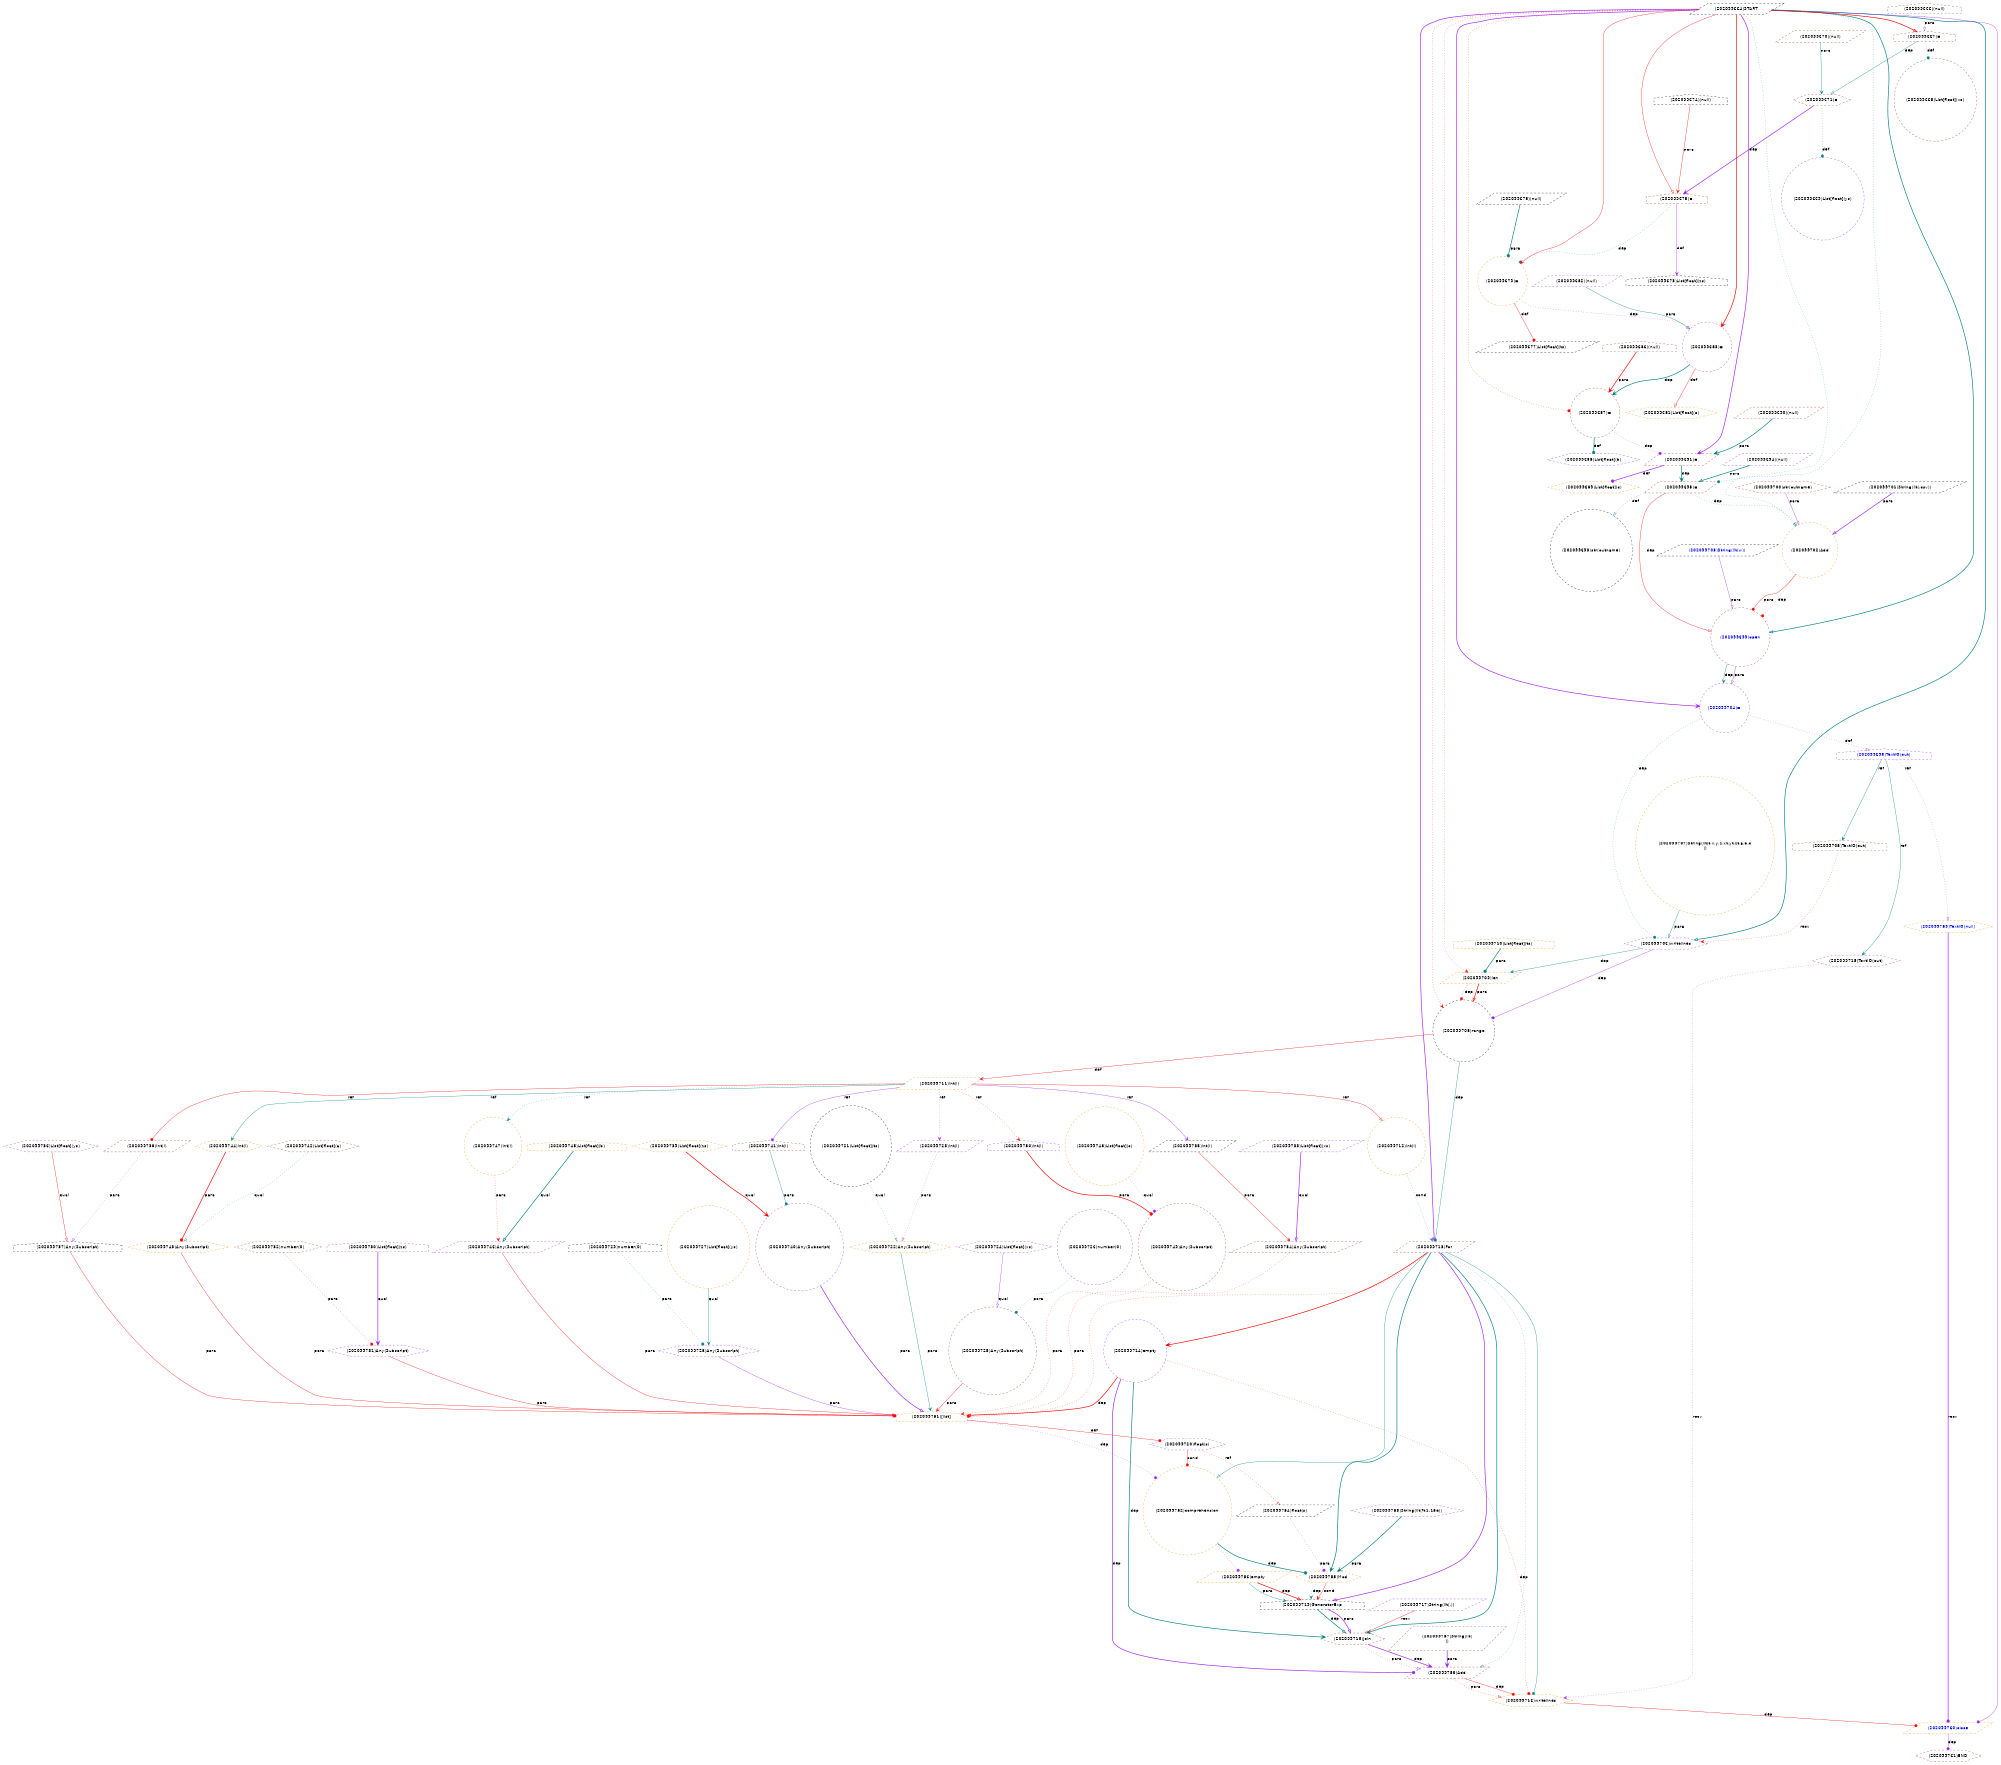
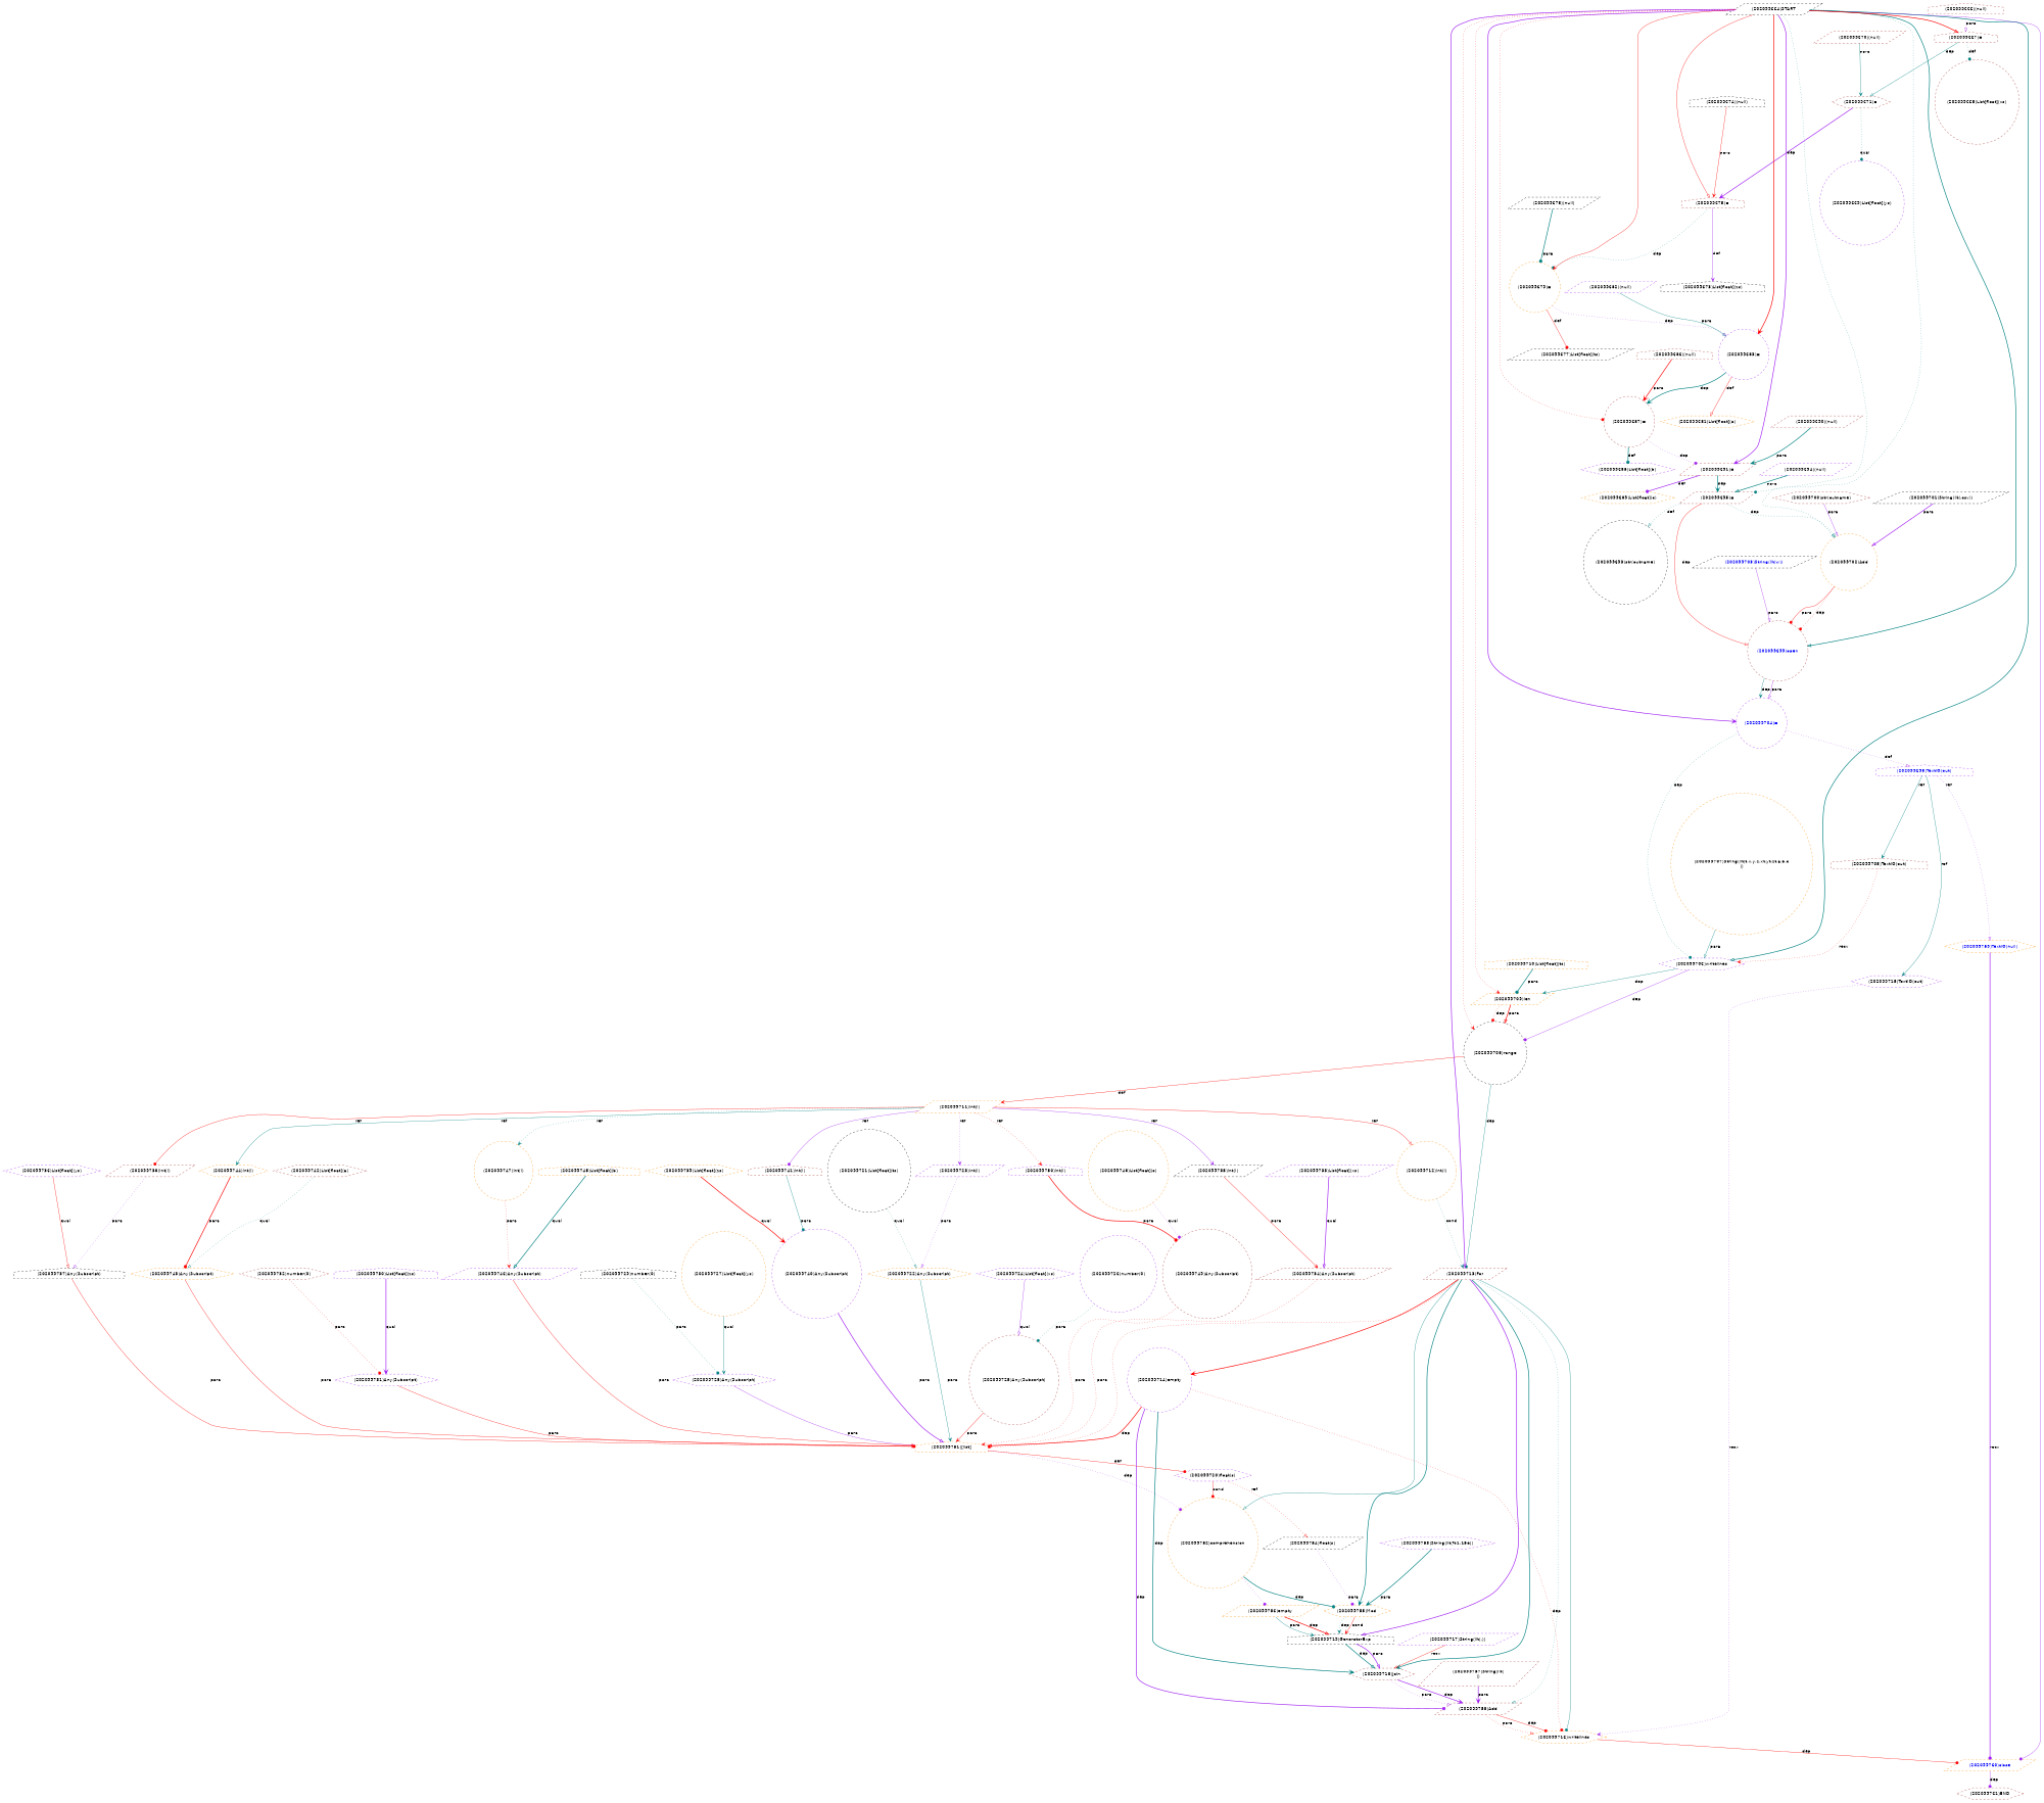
  digraph {
    fontname="DejaVu Sans"
    node [color=brown fontname="DejaVu Sans" shape=parallelogram style=dashed]
    edge [arrowhead=onormal color=teal fontname="DejaVu Sans" style=solid]
    n1 [label="(202099761)END" shape=hexagon]
    n2 [color=purple fontcolor=blue label="(202099704)=" shape=circle]
    n3 [color=purple fontcolor=blue label="(202099698)TextIO(out)" shape=house]
    n4 [color=purple label="(202099706)writelines" shape=hexagon]
    n5 [color=purple label="(202099715)TextIO(out)" shape=hexagon]
    n6 [label="(202099705)TextIO(out)" shape=house]
    n7 [color=darkorange fontcolor=blue label="(202099759)TextIO(null)" shape=hexagon]
    n8 [color=black label="(202099708)range" shape=circle]
    n9 [color=darkorange label="(202099709)len"]
    n10 [color=black label="(202099729)number(0)" shape=house]
    n11 [color=purple label="(202099728)Any(Subscript)" shape=hexagon]
    n12 [color=darkorange label="(202099751)[list]" shape=house]
    n13 [label="(202099758)Add"]
    n14 [color=darkorange label="(202099716)writelines" shape=hexagon]
    n15 [color=darkorange fontcolor=blue label="(202099760)close"]
    n16 [color=purple label="(202099724)List[float](xs)" shape=hexagon]
    n17 [label="(202099725)Any(Subscript)" shape=circle]
    n18 [color=purple label="(202099750)int(i)" shape=house]
    n19 [label="(202099749)Any(Subscript)" shape=circle]
    n20 [label="(202099738)int(i)"]
    n21 [color=black label="(202099737)Any(Subscript)" shape=house]
    n22 [label="(202099757)String(lit(\n))"]
    n23 [label="(202099691)="]
    n24 [label="(202099695)="]
    n25 [color=darkorange label="(202099689)List[float](c)" shape=hexagon]
    n26 [fontcolor=blue label="(202099699)open" shape=circle]
    n27 [color=darkorange label="(202099702)Add" shape=circle]
    n28 [color=black label="(202099693)str(outname)" shape=circle]
    n29 [color=darkorange label="(202099752)comprehension" shape=circle]
    n30 [color=purple label="(202099720)float(s)" shape=hexagon]
    n31 [color=darkorange label="(202099756)empty"]
    n32 [color=darkorange label="(202099755)Mod" shape=hexagon]
    n33 [color=black label="(202099754)float(s)"]
    n34 [color=purple label="(202099694)(null)"]
    n35 [color=purple label="(202099726)number(0)" shape=circle]
    n36 [color=purple label="(202099740)Any(Subscript)" shape=circle]
    n37 [label="(202099687)=" shape=circle]
    n38 [color=purple label="(202099685)List[float](b)" shape=hexagon]
    n39 [label="(202099713)For"]
    n40 [color=darkorange label="(202099711)int(i)"]
    n41 [label="(202099670)(null)"]
    n42 [label="(202099671)=" shape=hexagon]
    n43 [color=purple label="(202099669)List[float](ys)" shape=circle]
    n44 [label="(202099675)=" shape=house]
    n45 [label="(202099734)Any(Subscript)"]
    n46 [color=darkorange label="(202099679)=" shape=circle]
    n47 [color=black label="(202099677)List[float](ts)"]
    n48 [color=purple label="(202099683)=" shape=circle]
    n49 [color=darkorange label="(202099681)List[float](a)" shape=hexagon]
    n50 [color=purple label="(202099736)List[float](ys)" shape=hexagon]
    n51 [color=purple label="(202099730)List[float](zs)" shape=house]
    n52 [color=purple label="(202099731)Any(Subscript)" shape=hexagon]
    n53 [color=black label="(202099719)GeneratorExp" shape=house]
    n54 [label="(202099718)join" shape=hexagon]
    n55 [label="(202099667)=" shape=house]
    n56 [label="(202099665)List[float](xs)" shape=circle]
    n57 [color=purple label="(202099753)String(lit(%1.15e))" shape=hexagon]
    n58 [color=darkorange label="(202099712)int(i)" shape=circle]
    n59 [color=purple label="(202099714)empty" shape=circle]
    n60 [color=darkorange label="(202099727)List[float](ys)" shape=circle]
    n61 [color=darkorange label="(202099743)Any(Subscript)" shape=hexagon]
    n62 [color=black label="(202099701)String(lit(.csv))"]
    n63 [color=black label="(202099735)int(i)"]
    n64 [color=darkorange label="(202099745)List[float](b)" shape=house]
    n65 [color=purple label="(202099746)Any(Subscript)"]
    n66 [label="(202099690)(null)"]
    n67 [color=darkorange label="(202099722)Any(Subscript)" shape=hexagon]
    n68 [color=black label="(202099673)List[float](zs)" shape=house]
    n69 [color=darkorange label="(202099744)int(i)" shape=hexagon]
    n70 [label="(202099741)int(i)" shape=house]
    n71 [color=purple label="(202099723)int(i)"]
    n72 [color=darkorange label="(202099747)int(i)" shape=circle]
    n73 [label="(202099732)number(0)" shape=hexagon]
    n74 [label="(202099666)(null)" shape=house]
    n75 [color=purple label="(202099682)(null)"]
    n76 [color=black label="(202099664)START"]
    n77 [color=black label="(202099674)(null)" shape=house]
    n78 [color=black fontcolor=blue label="(202099703)String(lit(w))"]
    n79 [color=darkorange label="(202099739)List[float](zs)" shape=hexagon]
    n80 [label="(202099700)str(outname)" shape=hexagon]
    n81 [color=darkorange label="(202099748)List[float](c)" shape=circle]
    n82 [color=purple label="(202099733)List[float](xs)"]
    n83 [label="(202099686)(null)" shape=house]
    n84 [color=black label="(202099678)(null)"]
    n85 [color=black label="(202099721)List[float](ts)" shape=circle]
    n86 [color=darkorange label="(202099707)String(lit(t,x,y,z,xt,yt,zt,a,b,c\n))" shape=circle]
    n87 [label="(202099742)List[float](a)" shape=hexagon]
    n88 [color=purple label="(202099717)String(lit(,))"]
    n89 [color=darkorange label="(202099710)List[float](ts)" shape=house]
    n2 -> n3 [color=purple label=def style=dotted]
    n2 -> n4 [arrowhead=dot label=dep style=dotted]
    n3 -> n5 [arrowhead=vee label=ref]
    n3 -> n6 [arrowhead=vee label=ref]
    n3 -> n7 [color=purple label=ref style=dotted]
    n4 -> n8 [arrowhead=dot color=purple label=dep]
    n4 -> n9 [arrowhead=vee label=dep]
    n5 -> n14 [arrowhead=vee color=purple label=recv style=dotted]
    n6 -> n4 [arrowhead=vee color=red label=recv style=dotted]
    n7 -> n15 [arrowhead=dot color=purple label=recv style=bold]
    n8 -> n39 [arrowhead=dot label=dep]
    n8 -> n40 [arrowhead=vee color=red label=def]
    n9 -> n8 [arrowhead=dot color=red label=dep style=dotted]
    n9 -> n8 [color=red label=para style=bold]
    n10 -> n11 [arrowhead=dot label=para style=dotted]
    n11 -> n12 [color=purple label=para]
    n12 -> n29 [arrowhead=dot color=purple label=dep style=dotted]
    n12 -> n30 [arrowhead=dot color=red label=def]
    n13 -> n14 [arrowhead=dot color=red label=dep]
    n13 -> n14 [color=red label=para style=dotted]
    n14 -> n15 [arrowhead=dot color=red label=dep]
    n15 -> n1 [arrowhead=dot color=purple label=dep]
    n16 -> n17 [color=purple label=qual]
    n17 -> n12 [arrowhead=vee color=red label=para]
    n18 -> n19 [arrowhead=dot color=red label=para style=bold]
    n19 -> n12 [arrowhead=vee color=red label=para style=dotted]
    n20 -> n21 [color=purple label=para style=dotted]
    n21 -> n12 [arrowhead=dot color=red label=para]
    n22 -> n13 [arrowhead=vee color=purple label=para style=bold]
    n23 -> n24 [arrowhead=vee label=dep style=bold]
    n23 -> n25 [arrowhead=dot color=purple label=def style=bold]
    n24 -> n26 [color=red label=dep]
    n24 -> n27 [label=dep style=dotted]
    n24 -> n28 [label=def style=dotted]
    n26 -> n2 [arrowhead=vee label=dep]
    n26 -> n2 [color=purple label=para]
    n27 -> n26 [arrowhead=dot color=red label=dep style=dotted]
    n27 -> n26 [arrowhead=dot color=red label=para]
    n29 -> n31 [arrowhead=dot color=purple style=dotted]
    n29 -> n32 [arrowhead=dot label=dep style=bold]
    n30 -> n29 [arrowhead=dot color=red label=cond]
    n30 -> n33 [color=red label=ref style=dotted]
    n31 -> n53 [color=red label=dep style=bold]
    n31 -> n53 [arrowhead=vee label=para]
    n32 -> n53 [arrowhead=vee label=dep style=dotted]
    n32 -> n53 [arrowhead=vee color=red label=cond]
    n33 -> n32 [arrowhead=dot color=purple label=para style=dotted]
    n34 -> n24 [label=para style=bold]
    n35 -> n17 [arrowhead=dot label=para style=dotted]
    n36 -> n12 [color=purple label=para style=bold]
    n37 -> n23 [arrowhead=dot color=purple label=dep style=dotted]
    n37 -> n38 [arrowhead=dot label=def style=bold]
    n39 -> n12 [arrowhead=dot color=red style=dotted]
    n39 -> n13 [style=dotted]
    n39 -> n14 [arrowhead=dot]
    n39 -> n29
    n39 -> n32 [arrowhead=vee style=bold]
    n39 -> n53 [color=purple style=bold]
    n39 -> n54 [arrowhead=vee style=bold]
    n39 -> n59 [arrowhead=vee color=red style=bold]
    n40 -> n18 [arrowhead=vee color=red label=ref style=dotted]
    n40 -> n20 [arrowhead=dot color=red label=ref]
    n40 -> n58 [color=red label=ref]
    n40 -> n63 [arrowhead=vee color=purple label=ref]
    n40 -> n69 [arrowhead=vee label=ref]
    n40 -> n70 [arrowhead=dot color=purple label=ref]
    n40 -> n71 [arrowhead=vee color=purple label=ref style=dotted]
    n40 -> n72 [arrowhead=vee label=ref style=dotted]
    n41 -> n42 [arrowhead=vee label=para]
-   n42 -> n43 [arrowhead=dot label=def style=dotted]
+   n42 -> n43 [arrowhead=dot label=qual style=dotted]
    n42 -> n44 [arrowhead=vee color=purple label=dep style=bold]
    n44 -> n46 [arrowhead=dot label=dep style=dotted]
    n44 -> n68 [arrowhead=vee color=purple label=def]
    n45 -> n12 [color=red label=para style=dotted]
    n46 -> n47 [arrowhead=dot color=red label=def]
    n46 -> n48 [color=purple label=dep style=dotted]
    n48 -> n37 [arrowhead=vee label=dep style=bold]
    n48 -> n49 [color=red label=def]
    n50 -> n21 [color=red label=qual]
    n51 -> n52 [arrowhead=vee color=purple label=qual style=bold]
    n52 -> n12 [arrowhead=vee color=red label=para]
    n53 -> n54 [label=dep style=bold]
    n53 -> n54 [color=purple label=para style=bold]
    n54 -> n13 [arrowhead=vee color=purple label=dep style=bold]
    n54 -> n13 [color=purple label=para style=dotted]
    n55 -> n42 [label=dep]
    n55 -> n56 [arrowhead=dot label=def style=dotted]
    n57 -> n32 [arrowhead=vee label=para style=bold]
    n58 -> n39 [arrowhead=vee label=cond style=dotted]
    n59 -> n12 [color=red label=dep style=bold]
    n59 -> n13 [arrowhead=dot color=purple label=dep style=bold]
    n59 -> n14 [arrowhead=dot color=red label=dep style=dotted]
    n59 -> n54 [arrowhead=vee label=dep style=bold]
    n60 -> n11 [arrowhead=vee label=qual]
    n61 -> n12 [color=red label=para]
    n62 -> n27 [color=purple label=para style=bold]
    n63 -> n45 [arrowhead=vee color=red label=para]
    n64 -> n65 [label=qual style=bold]
    n65 -> n12 [color=red label=para]
    n66 -> n23 [arrowhead=vee label=para style=bold]
    n67 -> n12 [arrowhead=vee label=para]
    n69 -> n61 [arrowhead=dot color=red label=para style=bold]
    n70 -> n36 [arrowhead=dot label=para]
    n71 -> n67 [color=purple label=para style=dotted]
    n72 -> n65 [arrowhead=vee color=red label=para style=dotted]
    n73 -> n52 [arrowhead=dot color=red label=para style=dotted]
    n74 -> n55 [color=purple label=para style=dotted]
    n75 -> n48 [label=para]
    n76 -> n2 [arrowhead=vee color=purple style=bold]
    n76 -> n4 [style=bold]
    n76 -> n8 [arrowhead=vee color=red style=dotted]
    n76 -> n9 [arrowhead=vee color=red style=dotted]
    n76 -> n15 [arrowhead=dot color=purple]
    n76 -> n23 [arrowhead=vee color=purple style=bold]
    n76 -> n24 [arrowhead=dot style=dotted]
    n76 -> n26 [style=bold]
    n76 -> n27 [style=dotted]
    n76 -> n37 [arrowhead=dot color=red style=dotted]
    n76 -> n39 [color=purple style=bold]
    n76 -> n44 [color=red]
    n76 -> n46 [arrowhead=vee color=red]
    n76 -> n48 [arrowhead=vee color=red style=bold]
    n76 -> n55 [color=red style=bold]
    n77 -> n44 [arrowhead=vee color=red label=para]
    n78 -> n26 [color=purple label=para]
    n79 -> n36 [arrowhead=vee color=red label=qual style=bold]
    n80 -> n27 [color=purple label=para]
    n81 -> n19 [arrowhead=dot color=purple label=qual style=dotted]
    n82 -> n45 [color=purple label=qual style=bold]
    n83 -> n37 [arrowhead=vee color=red label=para style=bold]
    n84 -> n46 [arrowhead=dot label=para style=bold]
    n85 -> n67 [label=qual style=dotted]
    n86 -> n4 [label=para]
    n87 -> n61 [label=qual style=dotted]
    n88 -> n54 [color=red label=recv]
    n89 -> n9 [arrowhead=dot label=para style=bold]
  }
